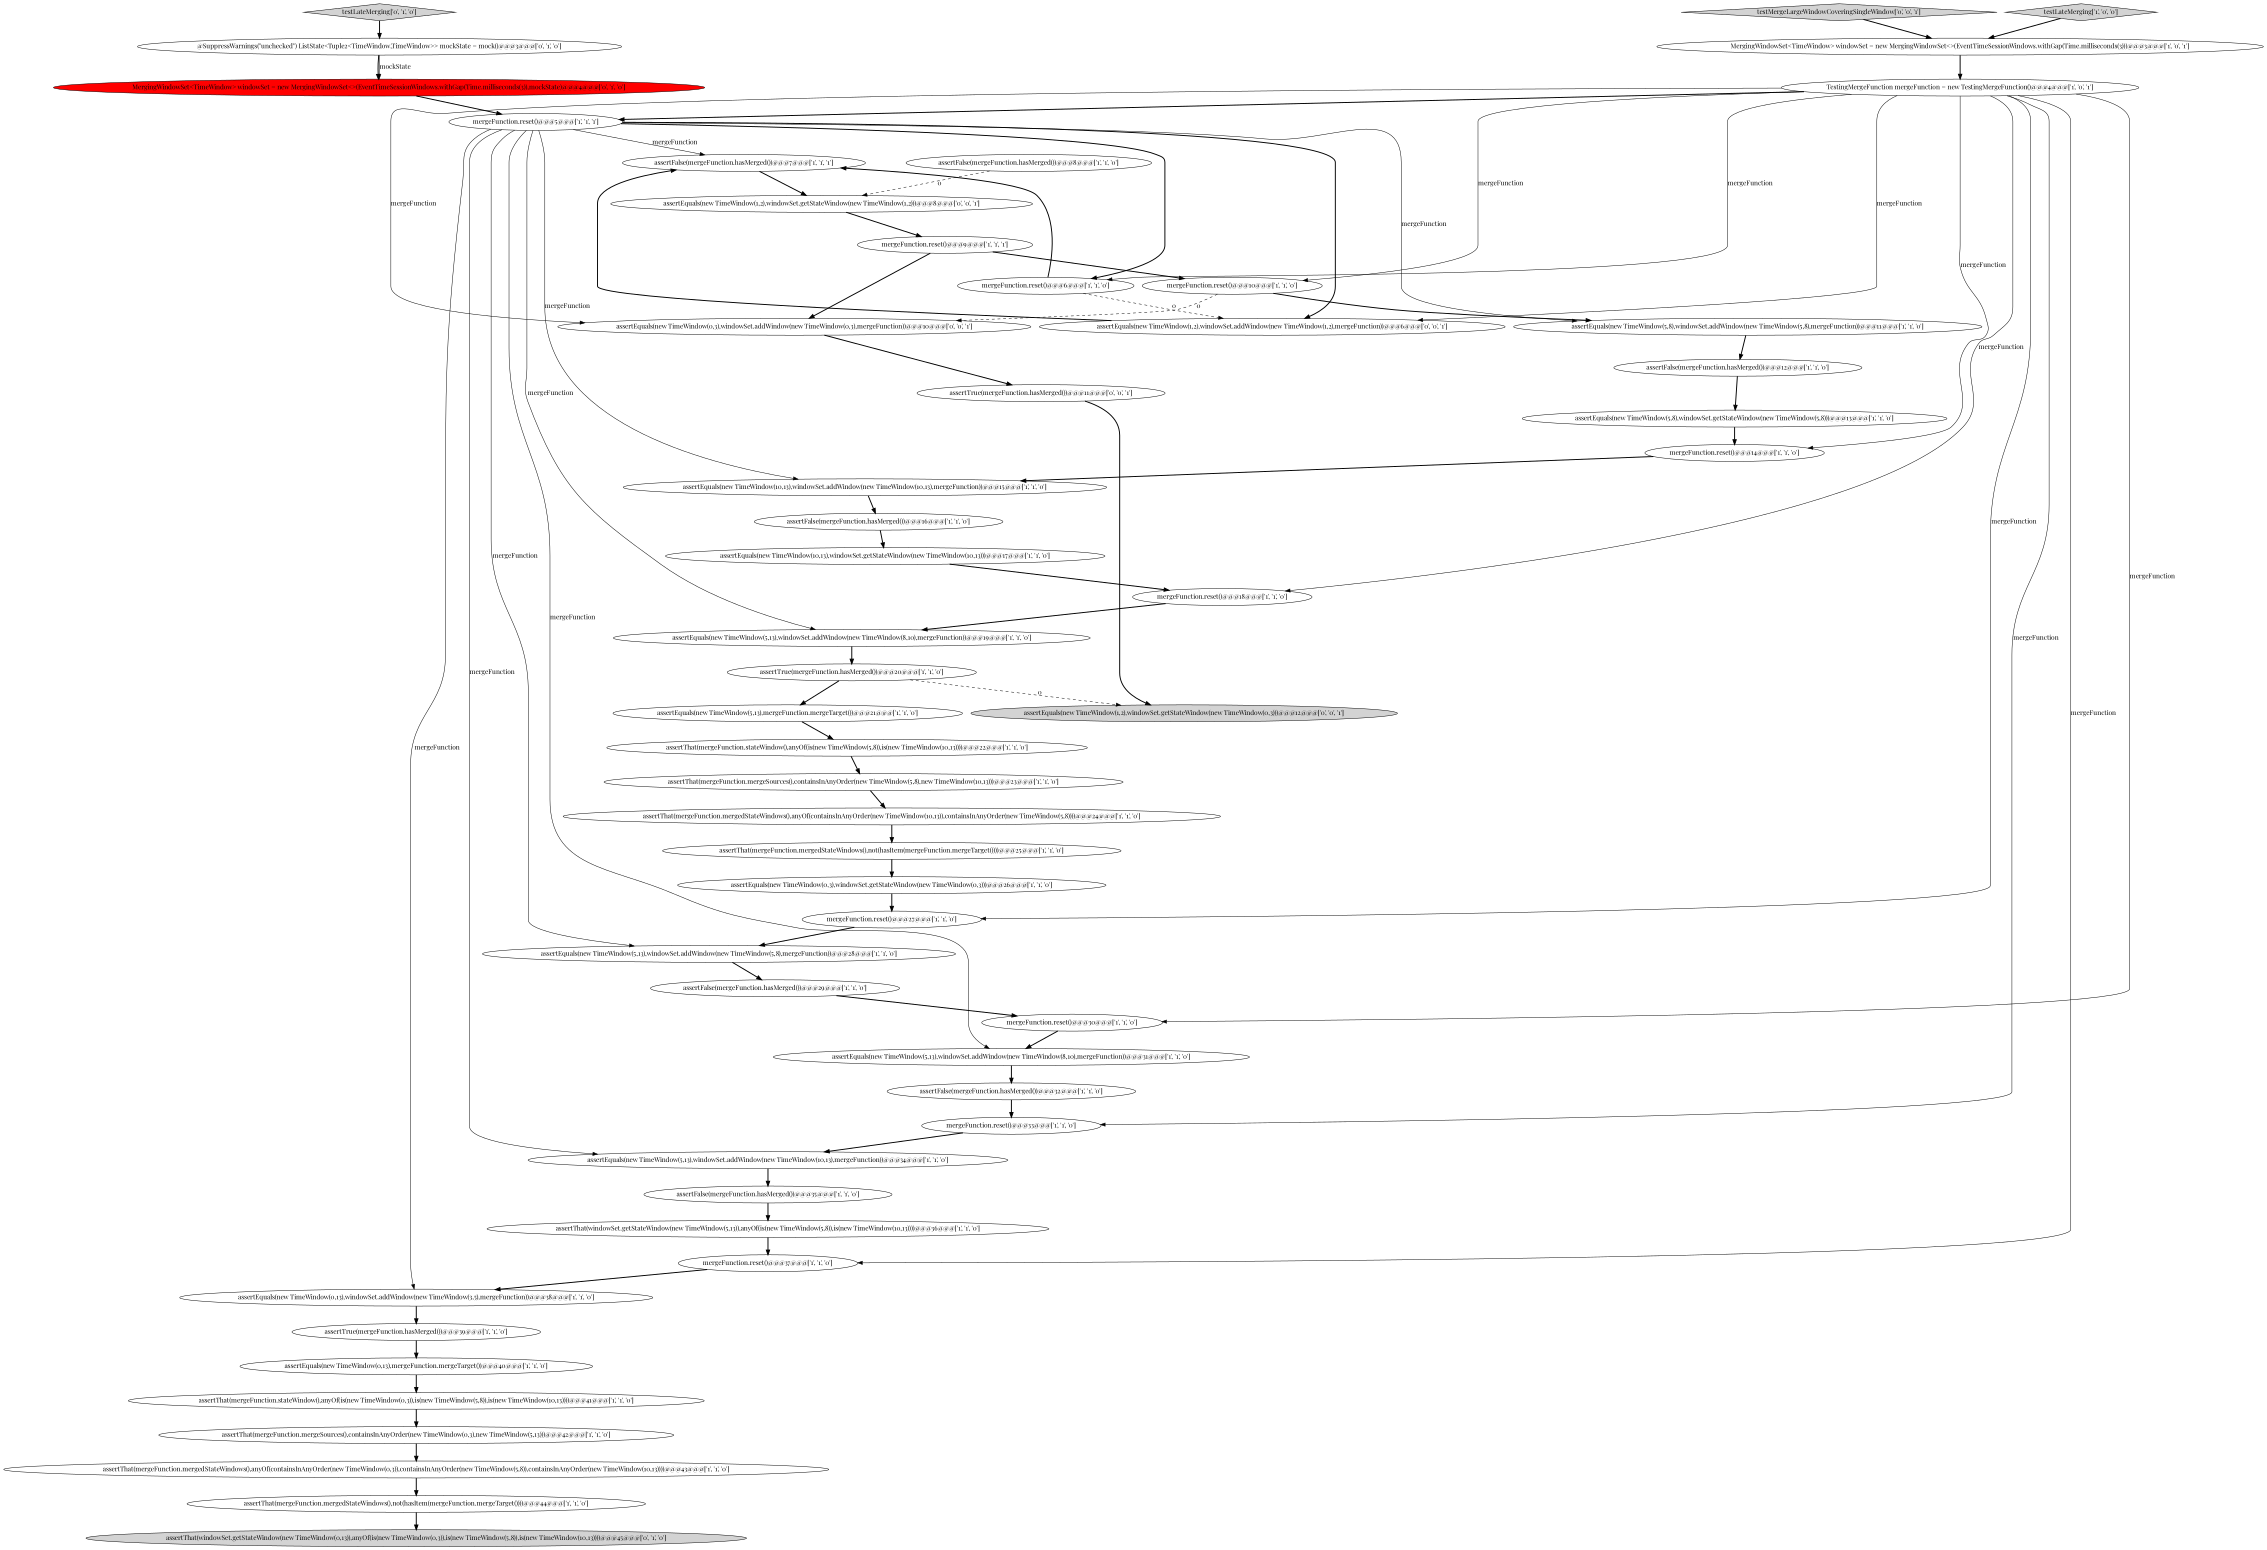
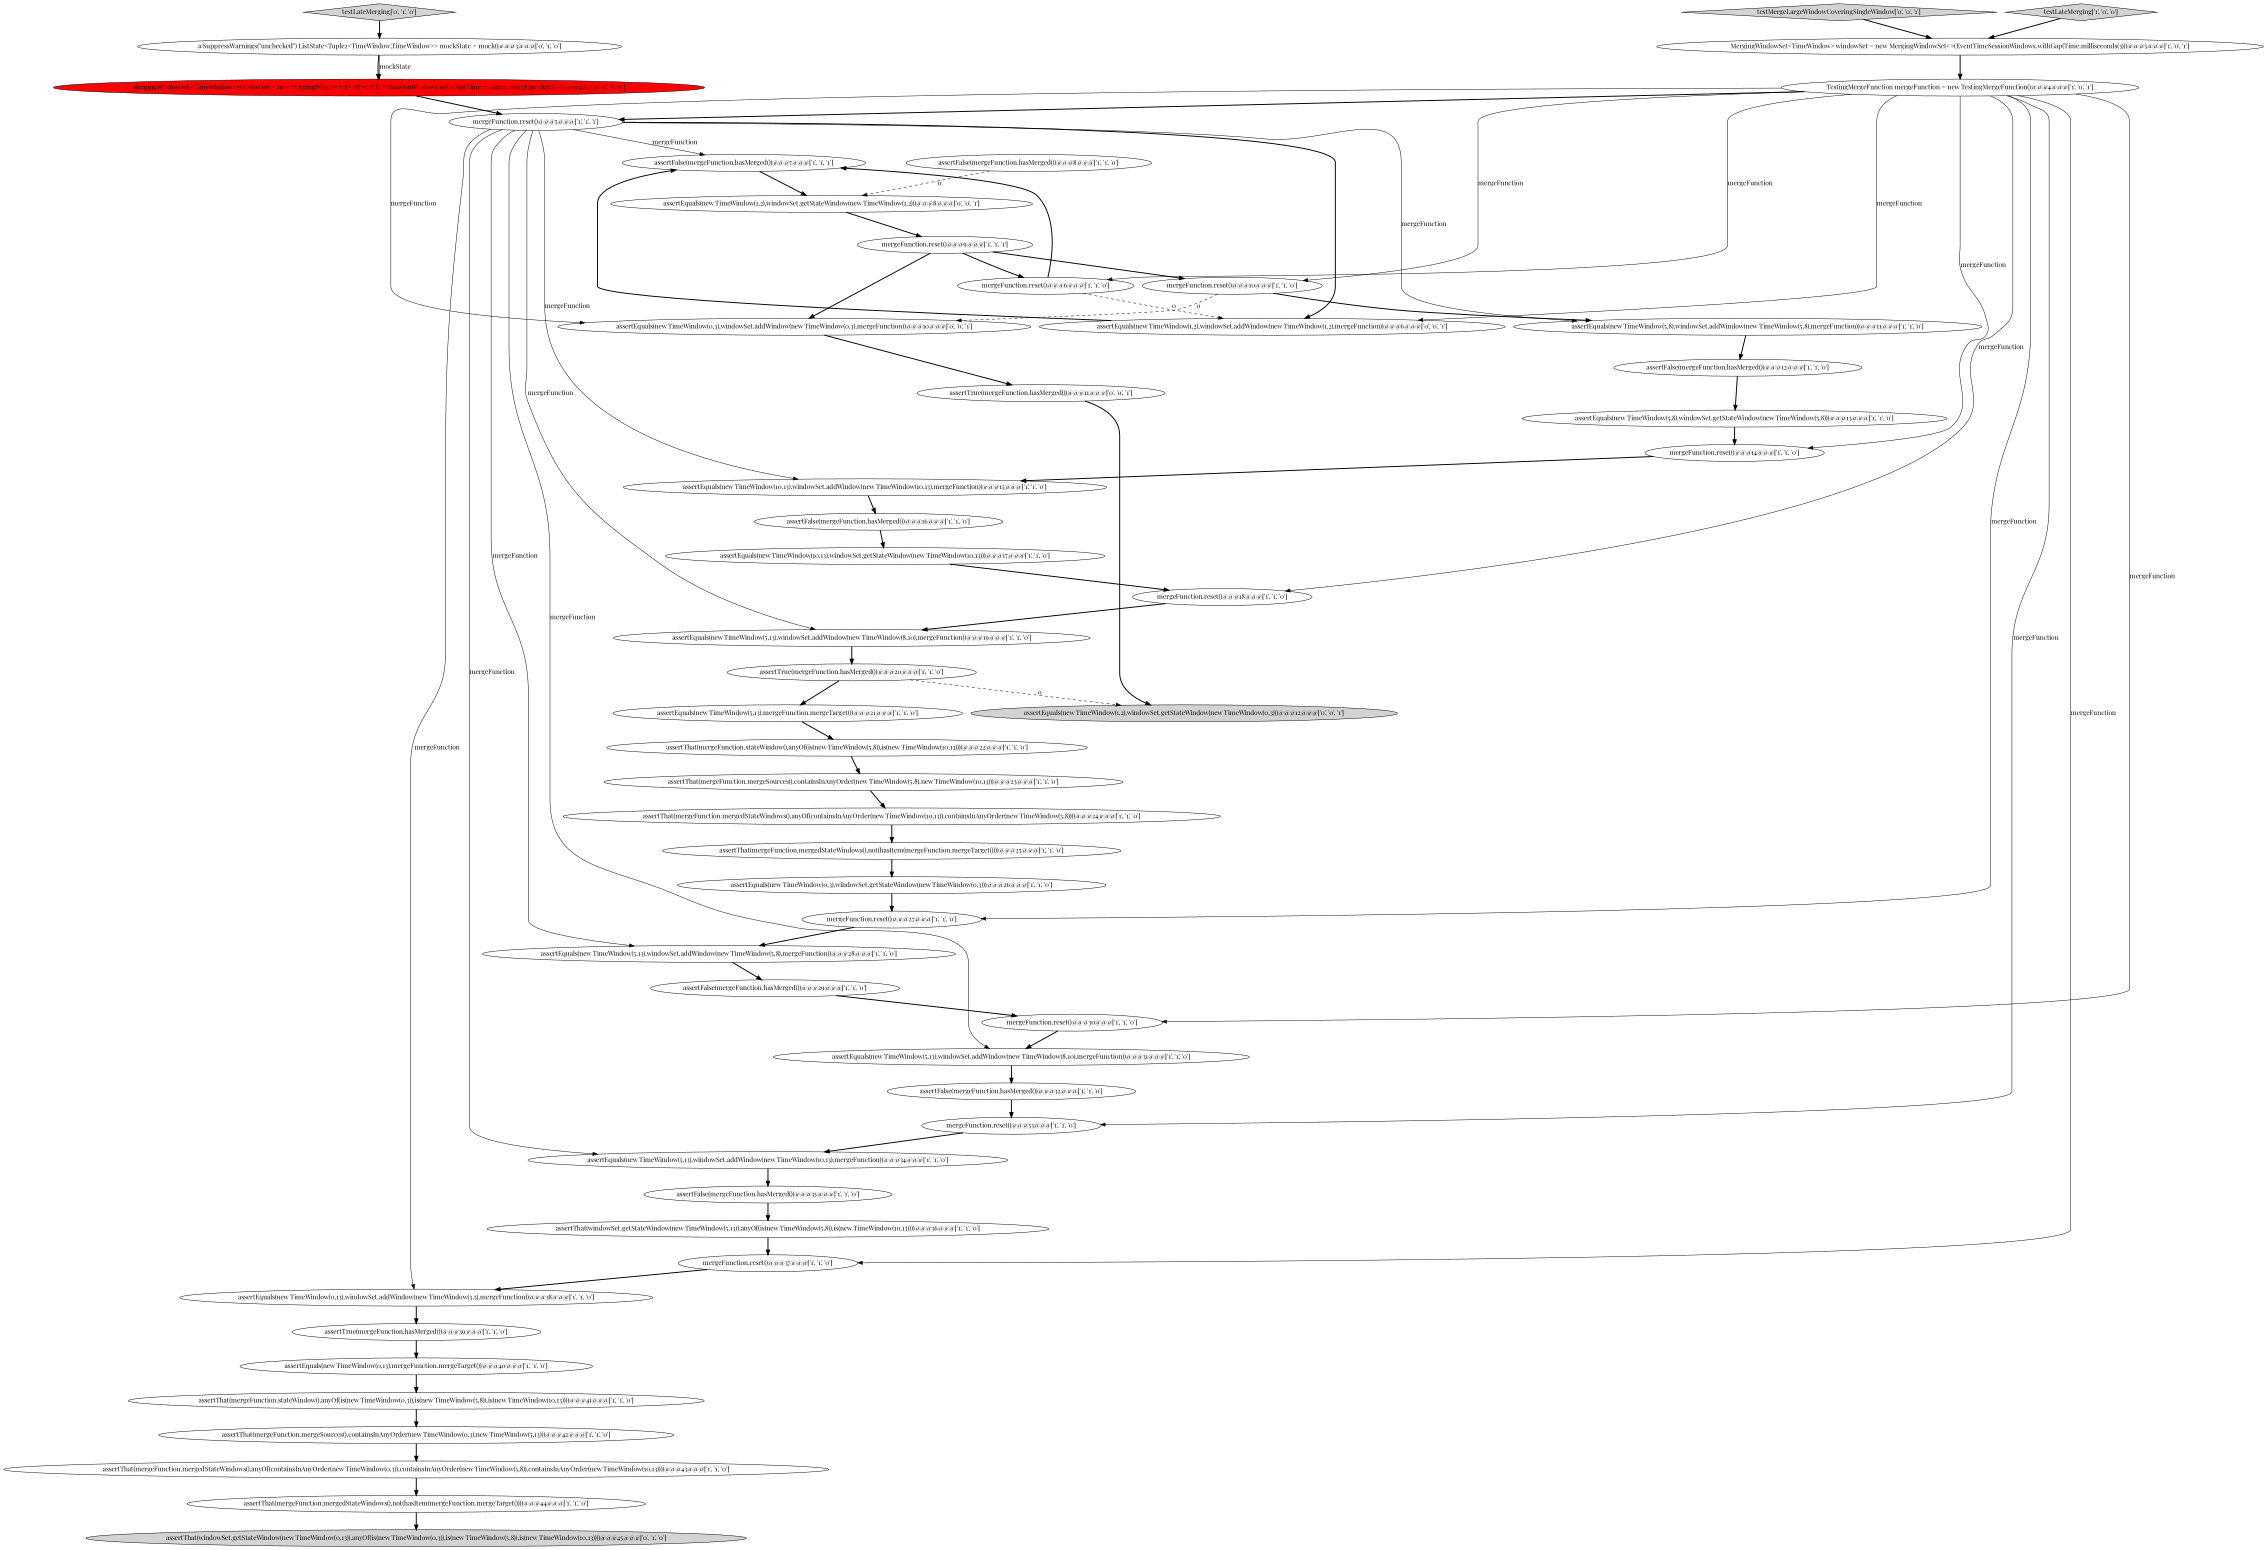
  digraph {
    fontname="Playfair Display"
    node [fillcolor=white fontname="Playfair Display" shape=ellipse style=filled]
    edge [fontname="Playfair Display" style=bold]
    n1 [label="assertEquals(new TimeWindow(5,13),mergeFunction.mergeTarget())@@@21@@@['1', '1', '0']"]
    n2 [label="assertThat(mergeFunction.stateWindow(),anyOf(is(new TimeWindow(5,8)),is(new TimeWindow(10,13))))@@@22@@@['1', '1', '0']"]
    n3 [label="assertThat(mergeFunction.mergeSources(),containsInAnyOrder(new TimeWindow(5,8),new TimeWindow(10,13)))@@@23@@@['1', '1', '0']"]
    n4 [label="assertEquals(new TimeWindow(10,13),windowSet.getStateWindow(new TimeWindow(10,13)))@@@17@@@['1', '1', '0']"]
    n5 [label="mergeFunction.reset()@@@18@@@['1', '1', '0']"]
    n6 [label="assertEquals(new TimeWindow(5,13),windowSet.addWindow(new TimeWindow(8,10),mergeFunction))@@@19@@@['1', '1', '0']"]
    n7 [label="assertTrue(mergeFunction.hasMerged())@@@20@@@['1', '1', '0']"]
    n8 [fillcolor=lightgray label="assertEquals(new TimeWindow(1,2),windowSet.getStateWindow(new TimeWindow(0,3)))@@@12@@@['0', '0', '1']"]
    n9 [label="assertFalse(mergeFunction.hasMerged())@@@7@@@['1', '1', '1']"]
    n10 [label="assertEquals(new TimeWindow(1,2),windowSet.getStateWindow(new TimeWindow(1,2)))@@@8@@@['0', '0', '1']"]
    n11 [label="mergeFunction.reset()@@@9@@@['1', '1', '1']"]
    n12 [label="assertFalse(mergeFunction.hasMerged())@@@8@@@['1', '1', '0']"]
    n13 [label="mergeFunction.reset()@@@33@@@['1', '1', '0']"]
    n14 [label="assertEquals(new TimeWindow(5,13),windowSet.addWindow(new TimeWindow(10,13),mergeFunction))@@@34@@@['1', '1', '0']"]
    n15 [label="assertFalse(mergeFunction.hasMerged())@@@35@@@['1', '1', '0']"]
    n16 [label="assertThat(mergeFunction.mergedStateWindows(),anyOf(containsInAnyOrder(new TimeWindow(10,13)),containsInAnyOrder(new TimeWindow(5,8))))@@@24@@@['1', '1', '0']"]
    n17 [label="assertThat(mergeFunction.mergedStateWindows(),not(hasItem(mergeFunction.mergeTarget())))@@@25@@@['1', '1', '0']"]
    n18 [label="assertEquals(new TimeWindow(0,3),windowSet.getStateWindow(new TimeWindow(0,3)))@@@26@@@['1', '1', '0']"]
    n19 [label="mergeFunction.reset()@@@10@@@['1', '1', '0']"]
    n20 [label="assertEquals(new TimeWindow(5,8),windowSet.addWindow(new TimeWindow(5,8),mergeFunction))@@@11@@@['1', '1', '0']"]
    n21 [label="assertEquals(new TimeWindow(0,3),windowSet.addWindow(new TimeWindow(0,3),mergeFunction))@@@10@@@['0', '0', '1']"]
    n22 [label="assertFalse(mergeFunction.hasMerged())@@@12@@@['1', '1', '0']"]
    n23 [label="assertTrue(mergeFunction.hasMerged())@@@11@@@['0', '0', '1']"]
    n24 [label="mergeFunction.reset()@@@5@@@['1', '1', '1']"]
    n25 [label="assertEquals(new TimeWindow(1,2),windowSet.addWindow(new TimeWindow(1,2),mergeFunction))@@@6@@@['0', '0', '1']"]
    n26 [label="assertEquals(new TimeWindow(5,13),windowSet.addWindow(new TimeWindow(8,10),mergeFunction))@@@31@@@['1', '1', '0']"]
    n27 [label="assertEquals(new TimeWindow(0,13),windowSet.addWindow(new TimeWindow(3,5),mergeFunction))@@@38@@@['1', '1', '0']"]
    n28 [label="assertEquals(new TimeWindow(5,13),windowSet.addWindow(new TimeWindow(5,8),mergeFunction))@@@28@@@['1', '1', '0']"]
    n29 [label="assertEquals(new TimeWindow(10,13),windowSet.addWindow(new TimeWindow(10,13),mergeFunction))@@@15@@@['1', '1', '0']"]
    n30 [label="mergeFunction.reset()@@@6@@@['1', '1', '0']"]
    n31 [label="assertFalse(mergeFunction.hasMerged())@@@32@@@['1', '1', '0']"]
    n32 [label="assertTrue(mergeFunction.hasMerged())@@@39@@@['1', '1', '0']"]
    n33 [label="assertFalse(mergeFunction.hasMerged())@@@29@@@['1', '1', '0']"]
    n34 [label="assertFalse(mergeFunction.hasMerged())@@@16@@@['1', '1', '0']"]
    n35 [label="MergingWindowSet<TimeWindow> windowSet = new MergingWindowSet<>(EventTimeSessionWindows.withGap(Time.milliseconds(3)))@@@3@@@['1', '0', '1']"]
    n36 [label="TestingMergeFunction mergeFunction = new TestingMergeFunction()@@@4@@@['1', '0', '1']"]
    n37 [label="mergeFunction.reset()@@@37@@@['1', '1', '0']"]
    n38 [label="mergeFunction.reset()@@@30@@@['1', '1', '0']"]
    n39 [label="mergeFunction.reset()@@@27@@@['1', '1', '0']"]
    n40 [label="mergeFunction.reset()@@@14@@@['1', '1', '0']"]
    n41 [label="assertEquals(new TimeWindow(0,13),mergeFunction.mergeTarget())@@@40@@@['1', '1', '0']"]
    n42 [label="assertThat(mergeFunction.stateWindow(),anyOf(is(new TimeWindow(0,3)),is(new TimeWindow(5,8)),is(new TimeWindow(10,13))))@@@41@@@['1', '1', '0']"]
    n43 [label="assertEquals(new TimeWindow(5,8),windowSet.getStateWindow(new TimeWindow(5,8)))@@@13@@@['1', '1', '0']"]
    n44 [fillcolor=lightgray label="testLateMerging['0', '1', '0']" shape=diamond]
    n45 [label="@SuppressWarnings(\"unchecked\") ListState<Tuple2<TimeWindow,TimeWindow>> mockState = mock()@@@3@@@['0', '1', '0']"]
    n46 [fillcolor=red label="MergingWindowSet<TimeWindow> windowSet = new MergingWindowSet<>(EventTimeSessionWindows.withGap(Time.milliseconds(3)),mockState)@@@4@@@['0', '1', '0']"]
    n47 [fillcolor=lightgray label="assertThat(windowSet.getStateWindow(new TimeWindow(0,13)),anyOf(is(new TimeWindow(0,3)),is(new TimeWindow(5,8)),is(new TimeWindow(10,13))))@@@45@@@['0', '1', '0']"]
    n48 [label="assertThat(mergeFunction.mergeSources(),containsInAnyOrder(new TimeWindow(0,3),new TimeWindow(5,13)))@@@42@@@['1', '1', '0']"]
    n49 [label="assertThat(mergeFunction.mergedStateWindows(),anyOf(containsInAnyOrder(new TimeWindow(0,3)),containsInAnyOrder(new TimeWindow(5,8)),containsInAnyOrder(new TimeWindow(10,13))))@@@43@@@['1', '1', '0']"]
    n50 [label="assertThat(mergeFunction.mergedStateWindows(),not(hasItem(mergeFunction.mergeTarget())))@@@44@@@['1', '1', '0']"]
    n51 [label="assertThat(windowSet.getStateWindow(new TimeWindow(5,13)),anyOf(is(new TimeWindow(5,8)),is(new TimeWindow(10,13))))@@@36@@@['1', '1', '0']"]
    n52 [fillcolor=lightgray label="testLateMerging['1', '0', '0']" shape=diamond]
    n53 [fillcolor=lightgray label="testMergeLargeWindowCoveringSingleWindow['0', '0', '1']" shape=diamond]
    n1 -> n2
    n2 -> n3
    n3 -> n16
    n4 -> n5
    n5 -> n6
    n6 -> n7
    n7 -> n1
    n7 -> n8 [label=0 style=dashed]
    n9 -> n10
    n10 -> n11
    n11 -> n19
    n11 -> n21
    n12 -> n10 [label=0 style=dashed]
    n13 -> n14
    n14 -> n15
    n15 -> n51
    n16 -> n17
    n17 -> n18
    n18 -> n39
    n19 -> n20
    n19 -> n21 [label=0 style=dashed]
    n20 -> n22
    n21 -> n23
    n22 -> n43
    n23 -> n8
    n24 -> n6 [label=mergeFunction style=solid]
    n24 -> n9 [label=mergeFunction style=solid]
    n24 -> n14 [label=mergeFunction style=solid]
    n24 -> n20 [label=mergeFunction style=solid]
    n24 -> n25
    n24 -> n26 [label=mergeFunction style=solid]
    n24 -> n27 [label=mergeFunction style=solid]
    n24 -> n28 [label=mergeFunction style=solid]
    n24 -> n29 [label=mergeFunction style=solid]
-   n24 -> n30
+   n11 -> n30
    n25 -> n9
    n26 -> n31
    n27 -> n32
    n28 -> n33
    n29 -> n34
    n30 -> n9
    n30 -> n25 [label=0 style=dashed]
    n31 -> n13
    n32 -> n41
    n33 -> n38
    n34 -> n4
    n35 -> n36
    n36 -> n5 [label=mergeFunction style=solid]
    n36 -> n13 [label=mergeFunction style=solid]
    n36 -> n19 [label=mergeFunction style=solid]
    n36 -> n21 [label=mergeFunction style=solid]
    n36 -> n24
    n36 -> n25 [label=mergeFunction style=solid]
    n36 -> n30 [label=mergeFunction style=solid]
    n36 -> n37 [label=mergeFunction style=solid]
    n36 -> n38 [label=mergeFunction style=solid]
    n36 -> n39 [label=mergeFunction style=solid]
    n36 -> n40 [label=mergeFunction style=solid]
    n37 -> n27
    n38 -> n26
    n39 -> n28
    n40 -> n29
    n41 -> n42
    n42 -> n48
    n43 -> n40
    n44 -> n45
    n45 -> n46
    n45 -> n46 [label=mockState style=solid]
    n46 -> n24
    n48 -> n49
    n49 -> n50
    n50 -> n47
    n51 -> n37
    n52 -> n35
    n53 -> n35
  }
